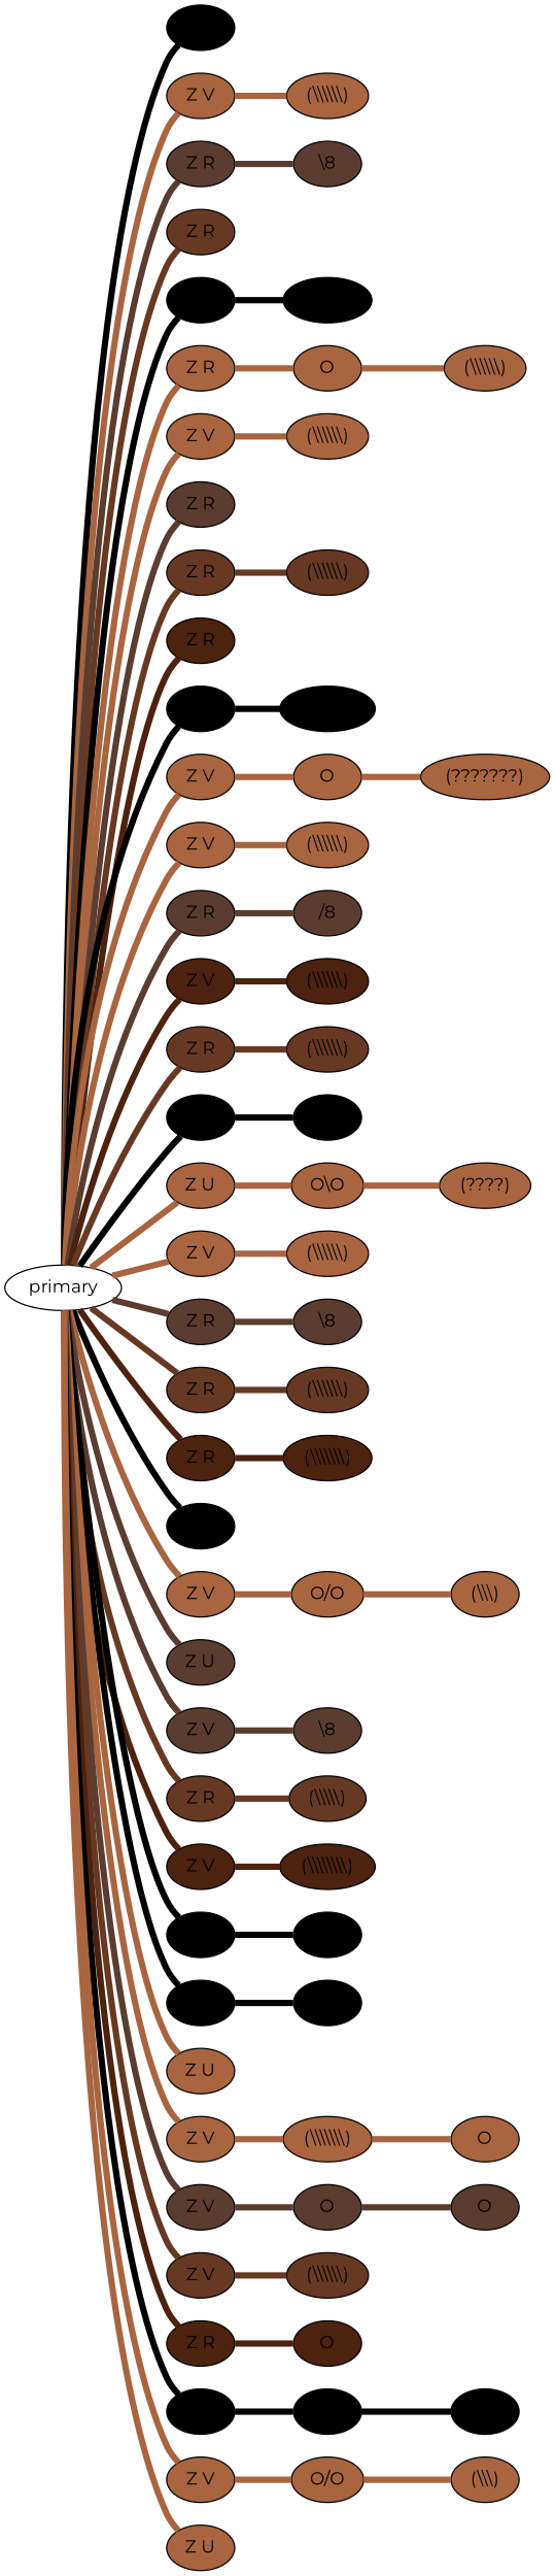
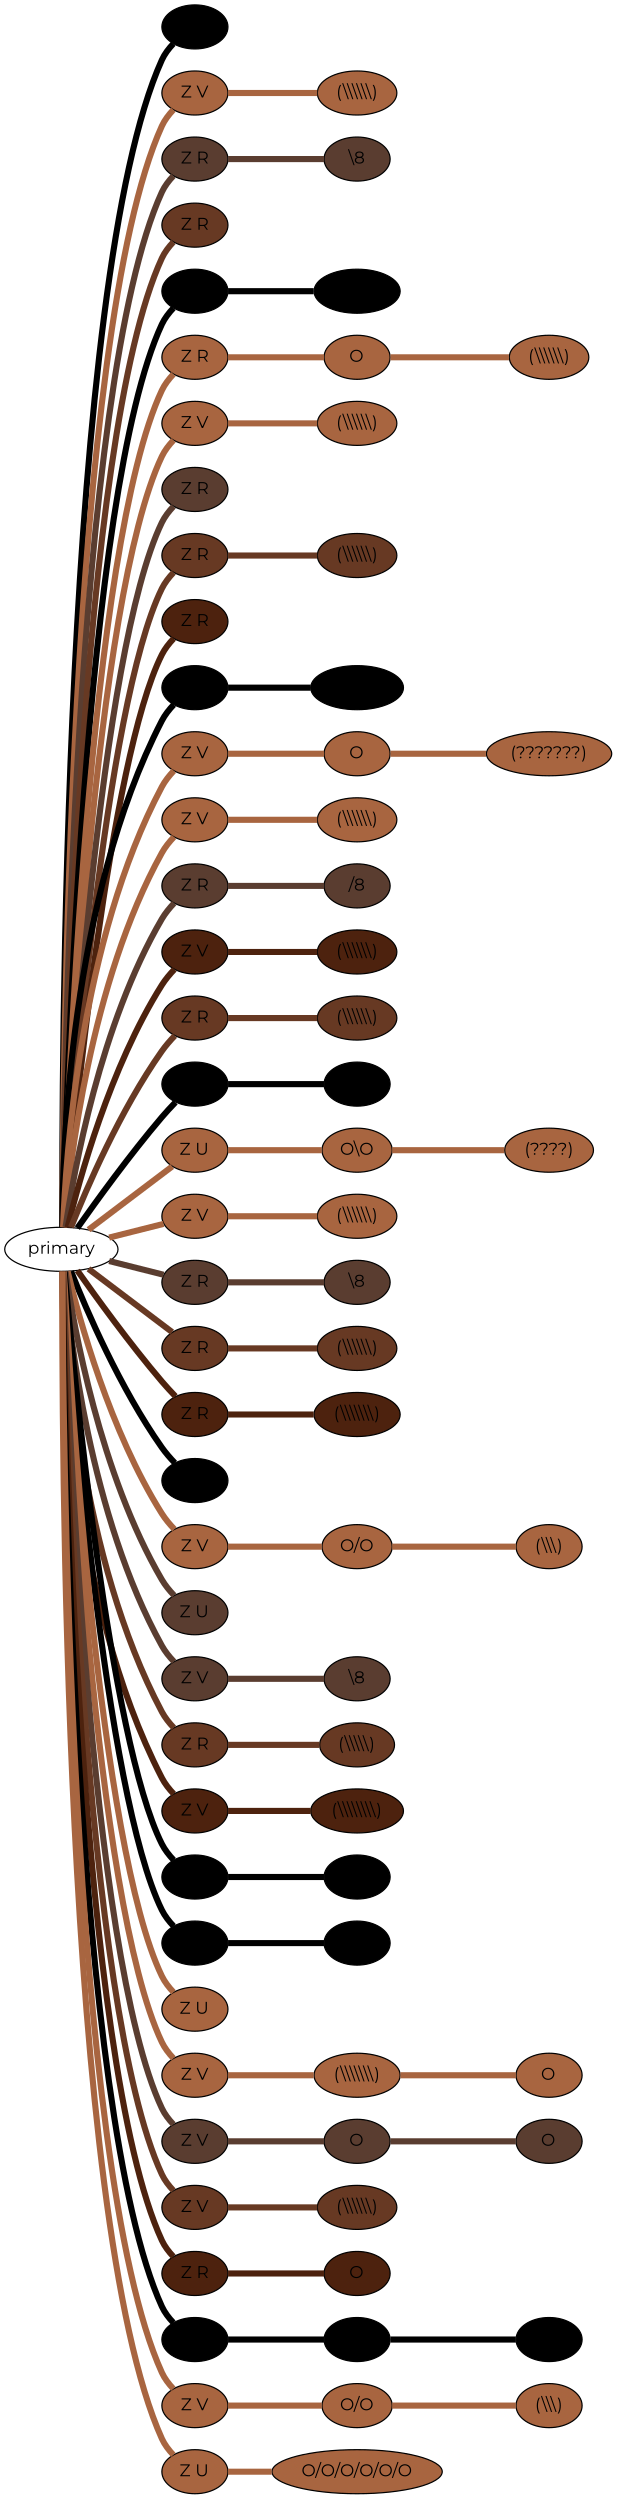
  graph {
    rankdir=LR
    fontname=Montserrat
    node [fillcolor="#A86540" qtype=knot_node style=filled fontname=Montserrat]
    edge [color="#A86540" penwidth=5 qtype=knot_link fontname=Montserrat]
    n1 [fillcolor="#000000" label="Z R" pendant_attach=R pendant_colors="#000000" pendant_ply=Z qtype=pendant_node]
    primary [fillcolor="" qtype="" style=""]
    n3 [label="Z V" pendant_attach=V pendant_colors="#A86540" pendant_length=30 pendant_ply=Z qtype=pendant_node]
    n4 [fillcolor="#5A3D30" label="Z R" pendant_attach=R pendant_colors="#5A3D30,#777777" pendant_length=18 pendant_ply=Z qtype=pendant_node]
    n5 [fillcolor="#673923" label="Z R" pendant_attach=R pendant_colors="#673923" pendant_length=10 pendant_ply=Z qtype=pendant_node]
    n6 [fillcolor="#000000" label="Z R" pendant_attach=R pendant_colors="#000000" pendant_length=1 pendant_ply=Z qtype=pendant_node]
    n7 [label="Z R" pendant_attach=R pendant_colors="#A86540" pendant_length=15 pendant_ply=Z qtype=pendant_node]
    n8 [label="Z V" pendant_attach=V pendant_colors="#A86540" pendant_length=19 pendant_ply=Z qtype=pendant_node]
    n9 [fillcolor="#5A3D30" label="Z R" pendant_attach=R pendant_colors="#5A3D30,#777777" pendant_length=2 pendant_ply=Z qtype=pendant_node]
    n10 [fillcolor="#673923" label="Z R" pendant_attach=R pendant_colors="#673923" pendant_length=21 pendant_ply=Z qtype=pendant_node]
    n11 [fillcolor="#4D220E" label="Z R" pendant_attach=R pendant_colors="#4D220E" pendant_length=0 pendant_ply=Z qtype=pendant_node]
    n12 [fillcolor="#000000" label="Z V" pendant_attach=V pendant_colors="#000000" pendant_length=25 pendant_ply=Z qtype=pendant_node]
    n13 [label="Z V" pendant_attach=V pendant_colors="#A86540" pendant_length=28 pendant_ply=Z qtype=pendant_node]
    n14 [label="Z V" pendant_attach=V pendant_colors="#A86540" pendant_length=11 pendant_ply=Z qtype=pendant_node]
    n15 [fillcolor="#5A3D30" label="Z R" pendant_attach=R pendant_colors="#5A3D30" pendant_length=15 pendant_ply=Z qtype=pendant_node]
    n16 [fillcolor="#4D220E" label="Z V" pendant_attach=V pendant_colors="#4D220E" pendant_length=26 pendant_ply=Z qtype=pendant_node]
    n17 [fillcolor="#673923" label="Z R" pendant_attach=R pendant_colors="#673923" pendant_length=21 pendant_ply=Z qtype=pendant_node]
    n18 [fillcolor="#000000" label="Z R" pendant_attach=R pendant_colors="#000000" pendant_length=24 pendant_ply=Z qtype=pendant_node]
    n19 [label="Z U" pendant_attach=U pendant_colors="#A86540" pendant_length=30 pendant_ply=Z qtype=pendant_node]
    n20 [label="Z V" pendant_attach=V pendant_colors="#A86540" pendant_length=22 pendant_ply=Z qtype=pendant_node]
    n21 [fillcolor="#5A3D30" label="Z R" pendant_attach=R pendant_colors="#5A3D30,#777777" pendant_length=19 pendant_ply=Z qtype=pendant_node]
    n22 [fillcolor="#673923" label="Z R" pendant_attach=R pendant_colors="#673923" pendant_length=20 pendant_ply=Z qtype=pendant_node]
    n23 [fillcolor="#4D220E" label="Z R" pendant_attach=R pendant_colors="#4D220E" pendant_length=20 pendant_ply=Z qtype=pendant_node]
    n24 [fillcolor="#000000" label="Z V" pendant_attach=V pendant_colors="#000000" pendant_length=1 pendant_ply=Z qtype=pendant_node]
    n25 [label="Z V" pendant_attach=V pendant_colors="#A86540,#777777" pendant_length=26 pendant_ply=Z qtype=pendant_node]
    n26 [fillcolor="#5A3D30" label="Z U" pendant_attach=U pendant_colors="#5A3D30,#A86540" pendant_length=0 pendant_ply=Z qtype=pendant_node]
    n27 [fillcolor="#5A3D30" label="Z V" pendant_attach=V pendant_colors="#5A3D30,#A86540" pendant_length=20 pendant_ply=Z qtype=pendant_node]
    n28 [fillcolor="#673923" label="Z R" pendant_attach=R pendant_colors="#673923" pendant_length=35 pendant_ply=Z qtype=pendant_node]
    n29 [fillcolor="#4D220E" label="Z V" pendant_attach=V pendant_colors="#4D220E" pendant_length=17 pendant_ply=Z qtype=pendant_node]
    n30 [fillcolor="#000000" label="Z R" pendant_attach=R pendant_colors="#000000" pendant_length=36 pendant_ply=Z qtype=pendant_node]
    n31 [fillcolor="#000000" label="Z R" pendant_attach=R pendant_colors="#000000,#777777" pendant_length=26 pendant_ply=Z qtype=pendant_node]
    n32 [label="Z U" pendant_attach=U pendant_colors="#A86540" pendant_length=63 pendant_ply=Z qtype=pendant_node]
    n33 [label="Z V" pendant_attach=V pendant_colors="#A86540" pendant_length=37 pendant_ply=Z qtype=pendant_node]
    n34 [fillcolor="#5A3D30" label="Z V" pendant_attach=V pendant_colors="#5A3D30,#A86540" pendant_length=36 pendant_ply=Z qtype=pendant_node]
    n35 [fillcolor="#673923" label="Z V" pendant_attach=V pendant_colors="#673923" pendant_length=29 pendant_ply=Z qtype=pendant_node]
    n36 [fillcolor="#4D220E" label="Z R" pendant_attach=R pendant_colors="#4D220E" pendant_length=27 pendant_ply=Z qtype=pendant_node]
    n37 [fillcolor="#000000" label="Z V" pendant_attach=V pendant_colors="#000000" pendant_length=35 pendant_ply=Z qtype=pendant_node]
    n38 [label="Z V" pendant_attach=V pendant_colors="#A86540" pendant_length=24 pendant_ply=Z qtype=pendant_node]
    n39 [label="Z U" pendant_attach=U pendant_colors="#A86540" pendant_length=16 pendant_ply=Z qtype=pendant_node]
    n40 [knot_position=9.0 knot_spin=Z knot_type=L knot_value=6 label="(\\\\\\\\\\\\)"]
    n41 [fillcolor="#5A3D30" knot_position=8.5 knot_spin=Z knot_type=E knot_value=1 label="\\8"]
    n42 [fillcolor="#000000" knot_position=8.0 knot_spin=Z knot_type=L knot_value=7 label="(\\\\\\\\\\\\\\)"]
    n43 [knot_position=5.0 knot_spin=Z knot_type=S knot_value=1 label=O]
    n44 [knot_position=7.0 knot_spin=Z knot_type=L knot_value=6 label="(\\\\\\\\\\\\)"]
    n45 [knot_position=7.0 knot_spin=Z knot_type=L knot_value=6 label="(\\\\\\\\\\\\)"]
    n46 [fillcolor="#673923" knot_position=11.0 knot_spin=Z knot_type=L knot_value=6 label="(\\\\\\\\\\\\)"]
    n47 [fillcolor="#000000" knot_position=11.0 knot_spin=Z knot_type=L knot_value=8 label="(\\\\\\\\\\\\\\\\)"]
    n48 [knot_position=4.0 knot_spin=Z knot_type=S knot_value=1 label=O]
    n49 [knot_position=13.0 knot_spin=U knot_type=L knot_value=7 label="(???????)"]
    n50 [knot_position=9.5 knot_spin=Z knot_type=L knot_value=6 label="(\\\\\\\\\\\\)"]
    n51 [fillcolor="#5A3D30" knot_position=9.0 knot_spin=S knot_type=E knot_value=1 label="/8"]
    n52 [fillcolor="#4D220E" knot_position=9.0 knot_spin=Z knot_type=L knot_value=6 label="(\\\\\\\\\\\\)"]
    n53 [fillcolor="#673923" knot_position=11.0 knot_spin=Z knot_type=L knot_value=6 label="(\\\\\\\\\\\\)"]
    n54 [fillcolor="#000000" knot_position=4.0 knot_spin=S knot_type=S knot_value=1 label=O]
    n55 [knot_position=5.0 knot_spin=Z knot_type=S knot_value=2 label="O\\O"]
    n56 [knot_position=14.5 knot_spin=U knot_type=L knot_value=4 label="(????)"]
    n57 [knot_position=11.0 knot_spin=Z knot_type=L knot_value=6 label="(\\\\\\\\\\\\)"]
    n58 [fillcolor="#5A3D30" knot_position=10.0 knot_spin=Z knot_type=E knot_value=1 label="\\8"]
    n59 [fillcolor="#673923" knot_position=10.5 knot_spin=Z knot_type=L knot_value=6 label="(\\\\\\\\\\\\)"]
    n60 [fillcolor="#4D220E" knot_position=10.5 knot_spin=Z knot_type=L knot_value=7 label="(\\\\\\\\\\\\\\)"]
    n61 [knot_position=3.5 knot_spin=S knot_type=S knot_value=2 label="O/O"]
    n62 [knot_position=12.0 knot_spin=Z knot_type=L knot_value=3 label="(\\\\\\)"]
    n63 [fillcolor="#5A3D30" knot_position=10.0 knot_spin=Z knot_type=E knot_value=1 label="\\8"]
    n64 [fillcolor="#673923" knot_position=9.0 knot_spin=Z knot_type=L knot_value=5 label="(\\\\\\\\\\)"]
    n65 [fillcolor="#4D220E" knot_position=8.0 knot_spin=Z knot_type=L knot_value=8 label="(\\\\\\\\\\\\\\\\)"]
    n66 [fillcolor="#000000" knot_position=4.0 knot_spin=S knot_type=S knot_value=1 label=O]
    n67 [fillcolor="#000000" knot_position=5.0 knot_spin=Z knot_type=S knot_value=1 label=O]
    n68 [knot_position=5.5 knot_spin=Z knot_type=L knot_value=7 label="(\\\\\\\\\\\\\\)"]
    n69 [knot_position=22.0 knot_spin=Z knot_type=S knot_value=1 label=O]
    n70 [fillcolor="#5A3D30" knot_position=8.0 knot_spin=S knot_type=S knot_value=1 label=O]
    n71 [fillcolor="#5A3D30" knot_position=21.0 knot_spin=Z knot_type=S knot_value=1 label=O]
    n72 [fillcolor="#673923" knot_position=6.0 knot_spin=Z knot_type=L knot_value=6 label="(\\\\\\\\\\\\)"]
    n73 [fillcolor="#4D220E" knot_position=2.5 knot_spin=Z knot_type=S knot_value=1 label=O]
    n74 [fillcolor="#000000" knot_position=2.0 knot_spin=S knot_type=S knot_value=1 label=O]
    n75 [fillcolor="#000000" knot_position=10.5 knot_spin=Z knot_type=E knot_value=1 label="\\8"]
    n76 [knot_position=2.0 knot_spin=S knot_type=S knot_value=2 label="O/O"]
    n77 [knot_position=10.5 knot_spin=Z knot_type=L knot_value=3 label="(\\\\\\)"]
+   n78 [knot_position=4.0 knot_spin=S knot_type=S knot_value=6 label="O/O/O/O/O/O"]
    primary -- n1 [color="#000000" qtype=pendant_link]
    primary -- n3 [qtype=pendant_link]
    primary -- n4 [color="#5A3D30" qtype=pendant_link]
    primary -- n5 [color="#673923" qtype=pendant_link]
    primary -- n6 [color="#000000" qtype=pendant_link]
    primary -- n7 [qtype=pendant_link]
    primary -- n8 [qtype=pendant_link]
    primary -- n9 [color="#5A3D30" qtype=pendant_link]
    primary -- n10 [color="#673923" qtype=pendant_link]
    primary -- n11 [color="#4D220E" qtype=pendant_link]
    primary -- n12 [color="#000000" qtype=pendant_link]
    primary -- n13 [qtype=pendant_link]
    primary -- n14 [qtype=pendant_link]
    primary -- n15 [color="#5A3D30" qtype=pendant_link]
    primary -- n16 [color="#4D220E" qtype=pendant_link]
    primary -- n17 [color="#673923" qtype=pendant_link]
    primary -- n18 [color="#000000" qtype=pendant_link]
    primary -- n19 [qtype=pendant_link]
    primary -- n20 [qtype=pendant_link]
    primary -- n21 [color="#5A3D30" qtype=pendant_link]
    primary -- n22 [color="#673923" qtype=pendant_link]
    primary -- n23 [color="#4D220E" qtype=pendant_link]
    primary -- n24 [color="#000000" qtype=pendant_link]
    primary -- n25 [qtype=pendant_link]
    primary -- n26 [color="#5A3D30" qtype=pendant_link]
    primary -- n27 [color="#5A3D30" qtype=pendant_link]
    primary -- n28 [color="#673923" qtype=pendant_link]
    primary -- n29 [color="#4D220E" qtype=pendant_link]
    primary -- n30 [color="#000000" qtype=pendant_link]
    primary -- n31 [color="#000000" qtype=pendant_link]
    primary -- n32 [qtype=pendant_link]
    primary -- n33 [qtype=pendant_link]
    primary -- n34 [color="#5A3D30" qtype=pendant_link]
    primary -- n35 [color="#673923" qtype=pendant_link]
    primary -- n36 [color="#4D220E" qtype=pendant_link]
    primary -- n37 [color="#000000" qtype=pendant_link]
    primary -- n38 [qtype=pendant_link]
    primary -- n39 [qtype=pendant_link]
    n3 -- n40
    n4 -- n41 [color="#5A3D30"]
    n6 -- n42 [color="#000000"]
    n7 -- n43
    n8 -- n45
    n10 -- n46 [color="#673923"]
    n12 -- n47 [color="#000000"]
    n13 -- n48
    n14 -- n50
    n15 -- n51 [color="#5A3D30"]
    n16 -- n52 [color="#4D220E"]
    n17 -- n53 [color="#673923"]
    n18 -- n54 [color="#000000"]
    n19 -- n55
    n20 -- n57
    n21 -- n58 [color="#5A3D30"]
    n22 -- n59 [color="#673923"]
    n23 -- n60 [color="#4D220E"]
    n25 -- n61
    n27 -- n63 [color="#5A3D30"]
    n28 -- n64 [color="#673923"]
    n29 -- n65 [color="#4D220E"]
    n30 -- n66 [color="#000000"]
    n31 -- n67 [color="#000000"]
    n33 -- n68
    n34 -- n70 [color="#5A3D30"]
    n35 -- n72 [color="#673923"]
    n36 -- n73 [color="#4D220E"]
    n37 -- n74 [color="#000000"]
    n38 -- n76
+   n39 -- n78
    n43 -- n44
    n48 -- n49
    n55 -- n56
    n61 -- n62
    n68 -- n69
    n70 -- n71 [color="#5A3D30"]
    n74 -- n75 [color="#000000"]
    n76 -- n77
  }
